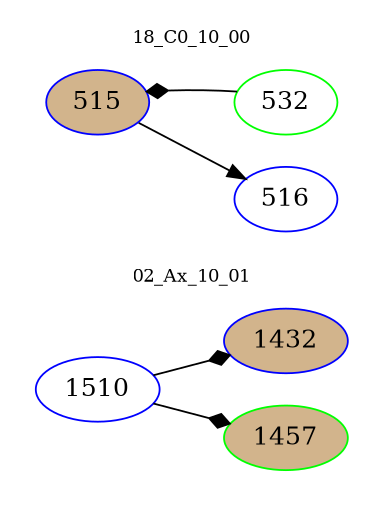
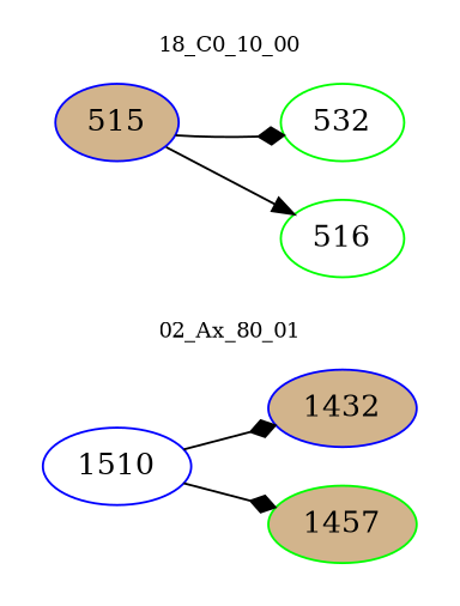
  digraph {
    rankdir=LR
    node [color=blue fillcolor=white style=filled]
    edge [arrowhead=diamond color=black]
    n1 [label=1510]
    n2 [color=green fillcolor=tan label=1457]
    n3 [fillcolor=tan label=1432]
    n4 [fillcolor=tan label=515]
-   n5 [label=516]
+   n5 [color=green label=516]
    n6 [color=green label=532]
    subgraph cluster_1 {
      color=white
      fontsize=10
-     label="02_Ax_10_01"
+     label="02_Ax_80_01"
      n1
      n2
      n3
    }
    subgraph cluster_2 {
      color=white
      fontsize=10
      label="18_C0_10_00"
      n4
      n5
      n6
    }
    n1 -> n2
    n1 -> n3
    n4 -> n5 [arrowhead=normal]
-   n6 -> n4
+   n4 -> n6
  }
